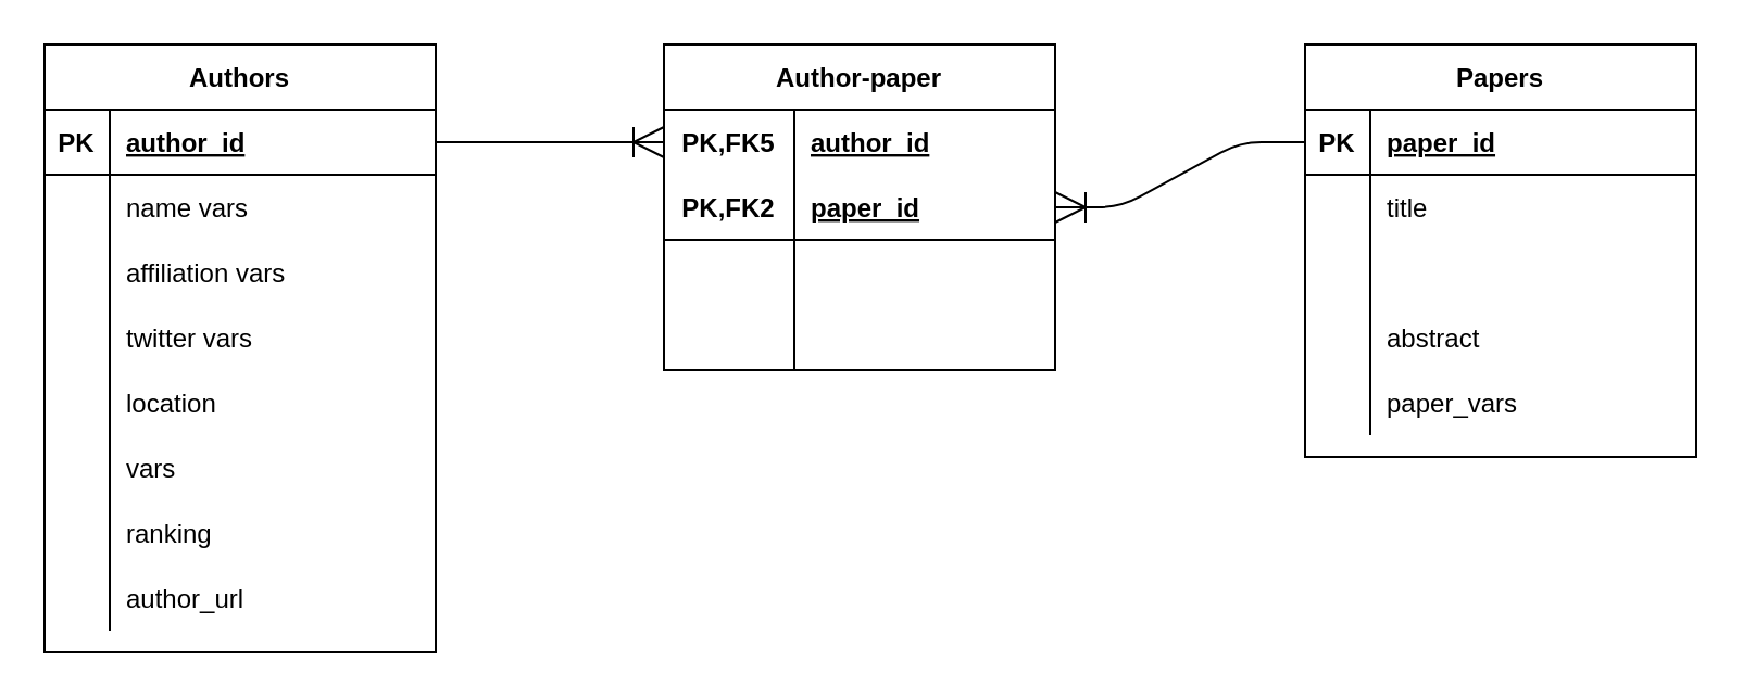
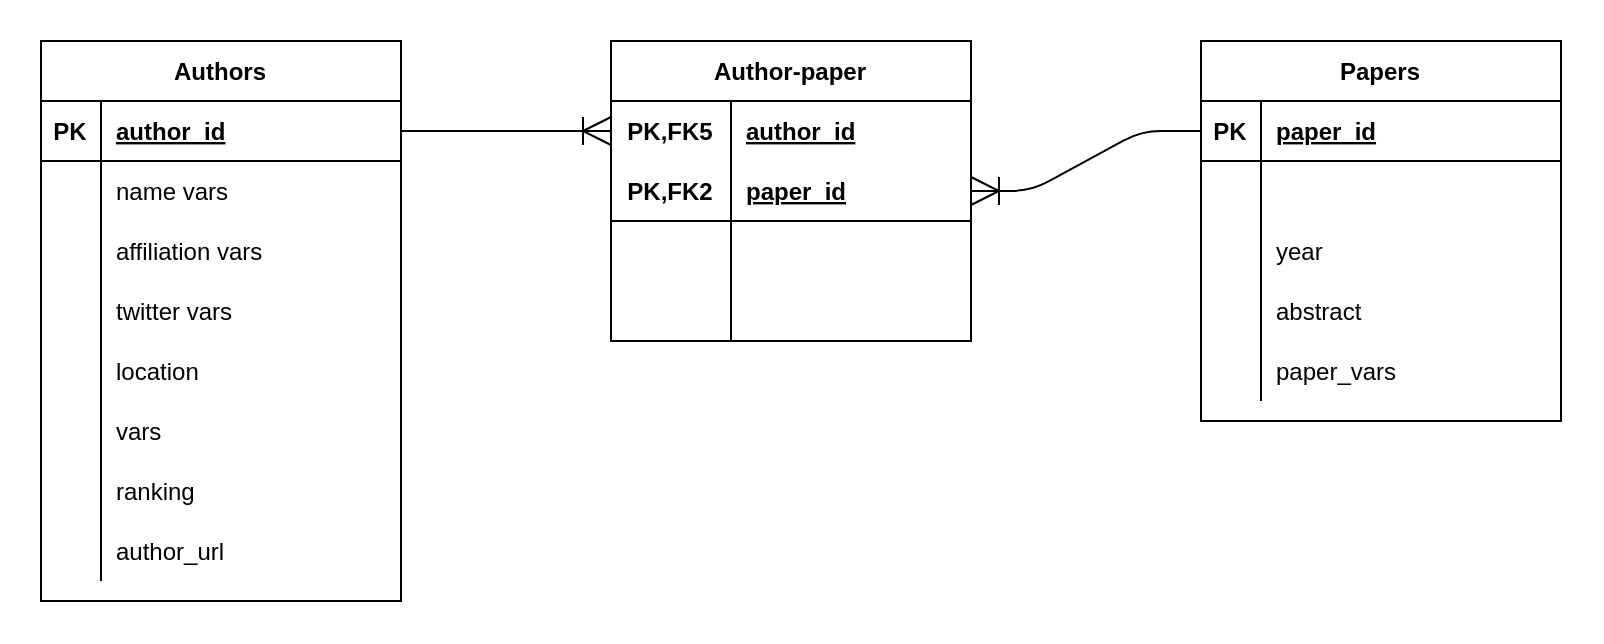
  <mxCell id="0" />
  <mxCell id="1" parent="0" />
  <mxCell id="2" value="Authors" style="shape=table;startSize=30;container=1;collapsible=1;childLayout=tableLayout;fixedRows=1;rowLines=0;fontStyle=1;align=center;resizeLast=1;" vertex="1" parent="1"><mxGeometry x="20" y="20" width="180" height="280" as="geometry" /></mxCell>
  <mxCell id="3" value="" style="shape=partialRectangle;collapsible=0;dropTarget=0;pointerEvents=0;fillColor=none;top=0;left=0;bottom=1;right=0;points=[[0,0.5],[1,0.5]];portConstraint=eastwest;" vertex="1" parent="2"><mxGeometry y="30" width="180" height="30" as="geometry" /></mxCell>
  <mxCell id="4" value="PK" style="shape=partialRectangle;connectable=0;fillColor=none;top=0;left=0;bottom=0;right=0;fontStyle=1;overflow=hidden;" vertex="1" parent="3"><mxGeometry width="30" height="30" as="geometry" /></mxCell>
  <mxCell id="5" value="author_id" style="shape=partialRectangle;connectable=0;fillColor=none;top=0;left=0;bottom=0;right=0;align=left;spacingLeft=6;fontStyle=5;overflow=hidden;" vertex="1" parent="3"><mxGeometry x="30" width="150" height="30" as="geometry" /></mxCell>
  <mxCell id="6" value="" style="shape=partialRectangle;collapsible=0;dropTarget=0;pointerEvents=0;fillColor=none;top=0;left=0;bottom=0;right=0;points=[[0,0.5],[1,0.5]];portConstraint=eastwest;" vertex="1" parent="2"><mxGeometry y="60" width="180" height="30" as="geometry" /></mxCell>
  <mxCell id="7" value="" style="shape=partialRectangle;connectable=0;fillColor=none;top=0;left=0;bottom=0;right=0;editable=1;overflow=hidden;" vertex="1" parent="6"><mxGeometry width="30" height="30" as="geometry" /></mxCell>
  <mxCell id="8" value="name vars" style="shape=partialRectangle;connectable=0;fillColor=none;top=0;left=0;bottom=0;right=0;align=left;spacingLeft=6;overflow=hidden;" vertex="1" parent="6"><mxGeometry x="30" width="150" height="30" as="geometry" /></mxCell>
  <mxCell id="9" value="" style="shape=partialRectangle;collapsible=0;dropTarget=0;pointerEvents=0;fillColor=none;top=0;left=0;bottom=0;right=0;points=[[0,0.5],[1,0.5]];portConstraint=eastwest;" vertex="1" parent="2"><mxGeometry y="90" width="180" height="30" as="geometry" /></mxCell>
  <mxCell id="10" value="" style="shape=partialRectangle;connectable=0;fillColor=none;top=0;left=0;bottom=0;right=0;editable=1;overflow=hidden;" vertex="1" parent="9"><mxGeometry width="30" height="30" as="geometry" /></mxCell>
  <mxCell id="11" value="affiliation vars" style="shape=partialRectangle;connectable=0;fillColor=none;top=0;left=0;bottom=0;right=0;align=left;spacingLeft=6;overflow=hidden;" vertex="1" parent="9"><mxGeometry x="30" width="150" height="30" as="geometry" /></mxCell>
  <mxCell id="12" value="" style="shape=partialRectangle;collapsible=0;dropTarget=0;pointerEvents=0;fillColor=none;top=0;left=0;bottom=0;right=0;points=[[0,0.5],[1,0.5]];portConstraint=eastwest;" vertex="1" parent="2"><mxGeometry y="120" width="180" height="30" as="geometry" /></mxCell>
  <mxCell id="13" value="" style="shape=partialRectangle;connectable=0;fillColor=none;top=0;left=0;bottom=0;right=0;editable=1;overflow=hidden;" vertex="1" parent="12"><mxGeometry width="30" height="30" as="geometry" /></mxCell>
  <mxCell id="14" value="twitter vars" style="shape=partialRectangle;connectable=0;fillColor=none;top=0;left=0;bottom=0;right=0;align=left;spacingLeft=6;overflow=hidden;" vertex="1" parent="12"><mxGeometry x="30" width="150" height="30" as="geometry" /></mxCell>
  <mxCell id="15" value="" style="shape=partialRectangle;collapsible=0;dropTarget=0;pointerEvents=0;fillColor=none;top=0;left=0;bottom=0;right=0;points=[[0,0.5],[1,0.5]];portConstraint=eastwest;" vertex="1" parent="2"><mxGeometry y="150" width="180" height="30" as="geometry" /></mxCell>
  <mxCell id="16" value="" style="shape=partialRectangle;connectable=0;fillColor=none;top=0;left=0;bottom=0;right=0;editable=1;overflow=hidden;" vertex="1" parent="15"><mxGeometry width="30" height="30" as="geometry" /></mxCell>
  <mxCell id="17" value="location" style="shape=partialRectangle;connectable=0;fillColor=none;top=0;left=0;bottom=0;right=0;align=left;spacingLeft=6;overflow=hidden;" vertex="1" parent="15"><mxGeometry x="30" width="150" height="30" as="geometry" /></mxCell>
  <mxCell id="18" value="" style="shape=partialRectangle;collapsible=0;dropTarget=0;pointerEvents=0;fillColor=none;top=0;left=0;bottom=0;right=0;points=[[0,0.5],[1,0.5]];portConstraint=eastwest;" vertex="1" parent="2"><mxGeometry y="180" width="180" height="30" as="geometry" /></mxCell>
  <mxCell id="19" value="" style="shape=partialRectangle;connectable=0;fillColor=none;top=0;left=0;bottom=0;right=0;editable=1;overflow=hidden;" vertex="1" parent="18"><mxGeometry width="30" height="30" as="geometry" /></mxCell>
  <mxCell id="20" value="vars" style="shape=partialRectangle;connectable=0;fillColor=none;top=0;left=0;bottom=0;right=0;align=left;spacingLeft=6;overflow=hidden;" vertex="1" parent="18"><mxGeometry x="30" width="150" height="30" as="geometry" /></mxCell>
  <mxCell id="21" value="" style="shape=partialRectangle;collapsible=0;dropTarget=0;pointerEvents=0;fillColor=none;top=0;left=0;bottom=0;right=0;points=[[0,0.5],[1,0.5]];portConstraint=eastwest;" vertex="1" parent="2"><mxGeometry y="210" width="180" height="30" as="geometry" /></mxCell>
  <mxCell id="22" value="" style="shape=partialRectangle;connectable=0;fillColor=none;top=0;left=0;bottom=0;right=0;editable=1;overflow=hidden;" vertex="1" parent="21"><mxGeometry width="30" height="30" as="geometry" /></mxCell>
  <mxCell id="23" value="ranking" style="shape=partialRectangle;connectable=0;fillColor=none;top=0;left=0;bottom=0;right=0;align=left;spacingLeft=6;overflow=hidden;" vertex="1" parent="21"><mxGeometry x="30" width="150" height="30" as="geometry" /></mxCell>
  <mxCell id="24" value="" style="shape=partialRectangle;collapsible=0;dropTarget=0;pointerEvents=0;fillColor=none;top=0;left=0;bottom=0;right=0;points=[[0,0.5],[1,0.5]];portConstraint=eastwest;" vertex="1" parent="2"><mxGeometry y="240" width="180" height="30" as="geometry" /></mxCell>
  <mxCell id="25" value="" style="shape=partialRectangle;connectable=0;fillColor=none;top=0;left=0;bottom=0;right=0;editable=1;overflow=hidden;" vertex="1" parent="24"><mxGeometry width="30" height="30" as="geometry" /></mxCell>
  <mxCell id="26" value="author_url" style="shape=partialRectangle;connectable=0;fillColor=none;top=0;left=0;bottom=0;right=0;align=left;spacingLeft=6;overflow=hidden;" vertex="1" parent="24"><mxGeometry x="30" width="150" height="30" as="geometry" /></mxCell>
  <mxCell id="27" value="Papers" style="shape=table;startSize=30;container=1;collapsible=1;childLayout=tableLayout;fixedRows=1;rowLines=0;fontStyle=1;align=center;resizeLast=1;" vertex="1" parent="1"><mxGeometry x="600" y="20" width="180" height="190" as="geometry" /></mxCell>
  <mxCell id="28" value="" style="shape=partialRectangle;collapsible=0;dropTarget=0;pointerEvents=0;fillColor=none;top=0;left=0;bottom=1;right=0;points=[[0,0.5],[1,0.5]];portConstraint=eastwest;" vertex="1" parent="27"><mxGeometry y="30" width="180" height="30" as="geometry" /></mxCell>
  <mxCell id="29" value="PK" style="shape=partialRectangle;connectable=0;fillColor=none;top=0;left=0;bottom=0;right=0;fontStyle=1;overflow=hidden;" vertex="1" parent="28"><mxGeometry width="30" height="30" as="geometry" /></mxCell>
  <mxCell id="30" value="paper_id" style="shape=partialRectangle;connectable=0;fillColor=none;top=0;left=0;bottom=0;right=0;align=left;spacingLeft=6;fontStyle=5;overflow=hidden;" vertex="1" parent="28"><mxGeometry x="30" width="150" height="30" as="geometry" /></mxCell>
  <mxCell id="31" value="" style="shape=partialRectangle;collapsible=0;dropTarget=0;pointerEvents=0;fillColor=none;top=0;left=0;bottom=0;right=0;points=[[0,0.5],[1,0.5]];portConstraint=eastwest;" vertex="1" parent="27"><mxGeometry y="60" width="180" height="30" as="geometry" /></mxCell>
  <mxCell id="32" value="" style="shape=partialRectangle;connectable=0;fillColor=none;top=0;left=0;bottom=0;right=0;editable=1;overflow=hidden;" vertex="1" parent="31"><mxGeometry width="30" height="30" as="geometry" /></mxCell>
- <mxCell id="33" value="title" style="shape=partialRectangle;connectable=0;fillColor=none;top=0;left=0;bottom=0;right=0;align=left;spacingLeft=6;overflow=hidden;" vertex="1" parent="31"><mxGeometry x="30" width="150" height="30" as="geometry" /></mxCell>
  <mxCell id="34" value="" style="shape=partialRectangle;collapsible=0;dropTarget=0;pointerEvents=0;fillColor=none;top=0;left=0;bottom=0;right=0;points=[[0,0.5],[1,0.5]];portConstraint=eastwest;" vertex="1" parent="27"><mxGeometry y="90" width="180" height="30" as="geometry" /></mxCell>
  <mxCell id="35" value="" style="shape=partialRectangle;connectable=0;fillColor=none;top=0;left=0;bottom=0;right=0;editable=1;overflow=hidden;" vertex="1" parent="34"><mxGeometry width="30" height="30" as="geometry" /></mxCell>
+ <mxCell id="36" value="year" style="shape=partialRectangle;connectable=0;fillColor=none;top=0;left=0;bottom=0;right=0;align=left;spacingLeft=6;overflow=hidden;" vertex="1" parent="34"><mxGeometry x="30" width="150" height="30" as="geometry" /></mxCell>
  <mxCell id="37" value="" style="shape=partialRectangle;collapsible=0;dropTarget=0;pointerEvents=0;fillColor=none;top=0;left=0;bottom=0;right=0;points=[[0,0.5],[1,0.5]];portConstraint=eastwest;" vertex="1" parent="27"><mxGeometry y="120" width="180" height="30" as="geometry" /></mxCell>
  <mxCell id="38" value="" style="shape=partialRectangle;connectable=0;fillColor=none;top=0;left=0;bottom=0;right=0;editable=1;overflow=hidden;" vertex="1" parent="37"><mxGeometry width="30" height="30" as="geometry" /></mxCell>
  <mxCell id="39" value="abstract" style="shape=partialRectangle;connectable=0;fillColor=none;top=0;left=0;bottom=0;right=0;align=left;spacingLeft=6;overflow=hidden;" vertex="1" parent="37"><mxGeometry x="30" width="150" height="30" as="geometry" /></mxCell>
  <mxCell id="40" value="" style="shape=partialRectangle;collapsible=0;dropTarget=0;pointerEvents=0;fillColor=none;top=0;left=0;bottom=0;right=0;points=[[0,0.5],[1,0.5]];portConstraint=eastwest;" vertex="1" parent="27"><mxGeometry y="150" width="180" height="30" as="geometry" /></mxCell>
  <mxCell id="41" value="" style="shape=partialRectangle;connectable=0;fillColor=none;top=0;left=0;bottom=0;right=0;editable=1;overflow=hidden;" vertex="1" parent="40"><mxGeometry width="30" height="30" as="geometry" /></mxCell>
  <mxCell id="42" value="paper_vars" style="shape=partialRectangle;connectable=0;fillColor=none;top=0;left=0;bottom=0;right=0;align=left;spacingLeft=6;overflow=hidden;" vertex="1" parent="40"><mxGeometry x="30" width="150" height="30" as="geometry" /></mxCell>
  <mxCell id="43" value="Author-paper" style="shape=table;startSize=30;container=1;collapsible=1;childLayout=tableLayout;fixedRows=1;rowLines=0;fontStyle=1;align=center;resizeLast=1;" vertex="1" parent="1"><mxGeometry x="305" y="20" width="180" height="150" as="geometry" /></mxCell>
  <mxCell id="44" value="" style="shape=partialRectangle;collapsible=0;dropTarget=0;pointerEvents=0;fillColor=none;top=0;left=0;bottom=0;right=0;points=[[0,0.5],[1,0.5]];portConstraint=eastwest;" vertex="1" parent="43"><mxGeometry y="30" width="180" height="30" as="geometry" /></mxCell>
  <mxCell id="45" value="PK,FK5" style="shape=partialRectangle;connectable=0;fillColor=none;top=0;left=0;bottom=0;right=0;fontStyle=1;overflow=hidden;" vertex="1" parent="44"><mxGeometry width="60" height="30" as="geometry" /></mxCell>
  <mxCell id="46" value="author_id" style="shape=partialRectangle;connectable=0;fillColor=none;top=0;left=0;bottom=0;right=0;align=left;spacingLeft=6;fontStyle=5;overflow=hidden;" vertex="1" parent="44"><mxGeometry x="60" width="120" height="30" as="geometry" /></mxCell>
  <mxCell id="47" value="" style="shape=partialRectangle;collapsible=0;dropTarget=0;pointerEvents=0;fillColor=none;top=0;left=0;bottom=1;right=0;points=[[0,0.5],[1,0.5]];portConstraint=eastwest;" vertex="1" parent="43"><mxGeometry y="60" width="180" height="30" as="geometry" /></mxCell>
  <mxCell id="48" value="PK,FK2" style="shape=partialRectangle;connectable=0;fillColor=none;top=0;left=0;bottom=0;right=0;fontStyle=1;overflow=hidden;" vertex="1" parent="47"><mxGeometry width="60" height="30" as="geometry" /></mxCell>
  <mxCell id="49" value="paper_id" style="shape=partialRectangle;connectable=0;fillColor=none;top=0;left=0;bottom=0;right=0;align=left;spacingLeft=6;fontStyle=5;overflow=hidden;" vertex="1" parent="47"><mxGeometry x="60" width="120" height="30" as="geometry" /></mxCell>
  <mxCell id="50" value="" style="shape=partialRectangle;collapsible=0;dropTarget=0;pointerEvents=0;fillColor=none;top=0;left=0;bottom=0;right=0;points=[[0,0.5],[1,0.5]];portConstraint=eastwest;" vertex="1" parent="43"><mxGeometry y="90" width="180" height="30" as="geometry" /></mxCell>
  <mxCell id="51" value="" style="shape=partialRectangle;connectable=0;fillColor=none;top=0;left=0;bottom=0;right=0;editable=1;overflow=hidden;" vertex="1" parent="50"><mxGeometry width="60" height="30" as="geometry" /></mxCell>
  <mxCell id="52" value="" style="shape=partialRectangle;connectable=0;fillColor=none;top=0;left=0;bottom=0;right=0;align=left;spacingLeft=6;overflow=hidden;" vertex="1" parent="50"><mxGeometry x="60" width="120" height="30" as="geometry" /></mxCell>
  <mxCell id="53" value="" style="shape=partialRectangle;collapsible=0;dropTarget=0;pointerEvents=0;fillColor=none;top=0;left=0;bottom=0;right=0;points=[[0,0.5],[1,0.5]];portConstraint=eastwest;" vertex="1" parent="43"><mxGeometry y="120" width="180" height="30" as="geometry" /></mxCell>
  <mxCell id="54" value="" style="shape=partialRectangle;connectable=0;fillColor=none;top=0;left=0;bottom=0;right=0;editable=1;overflow=hidden;" vertex="1" parent="53"><mxGeometry width="60" height="30" as="geometry" /></mxCell>
  <mxCell id="55" value="" style="shape=partialRectangle;connectable=0;fillColor=none;top=0;left=0;bottom=0;right=0;align=left;spacingLeft=6;overflow=hidden;" vertex="1" parent="53"><mxGeometry x="60" width="120" height="30" as="geometry" /></mxCell>
  <mxCell id="56" value="" style="edgeStyle=entityRelationEdgeStyle;fontSize=12;html=1;endArrow=ERoneToMany;endSize=12;" edge="1" parent="1" source="3" target="44"><mxGeometry width="100" height="100" relative="1" as="geometry"><mxPoint x="340" y="240" as="sourcePoint" /><mxPoint x="440" y="140" as="targetPoint" /></mxGeometry></mxCell>
  <mxCell id="57" value="" style="edgeStyle=entityRelationEdgeStyle;fontSize=12;html=1;endArrow=ERoneToMany;endSize=12;" edge="1" parent="1" source="28" target="47"><mxGeometry width="100" height="100" relative="1" as="geometry"><mxPoint x="220" y="159.5" as="sourcePoint" /><mxPoint x="350" y="159.5" as="targetPoint" /></mxGeometry></mxCell>
